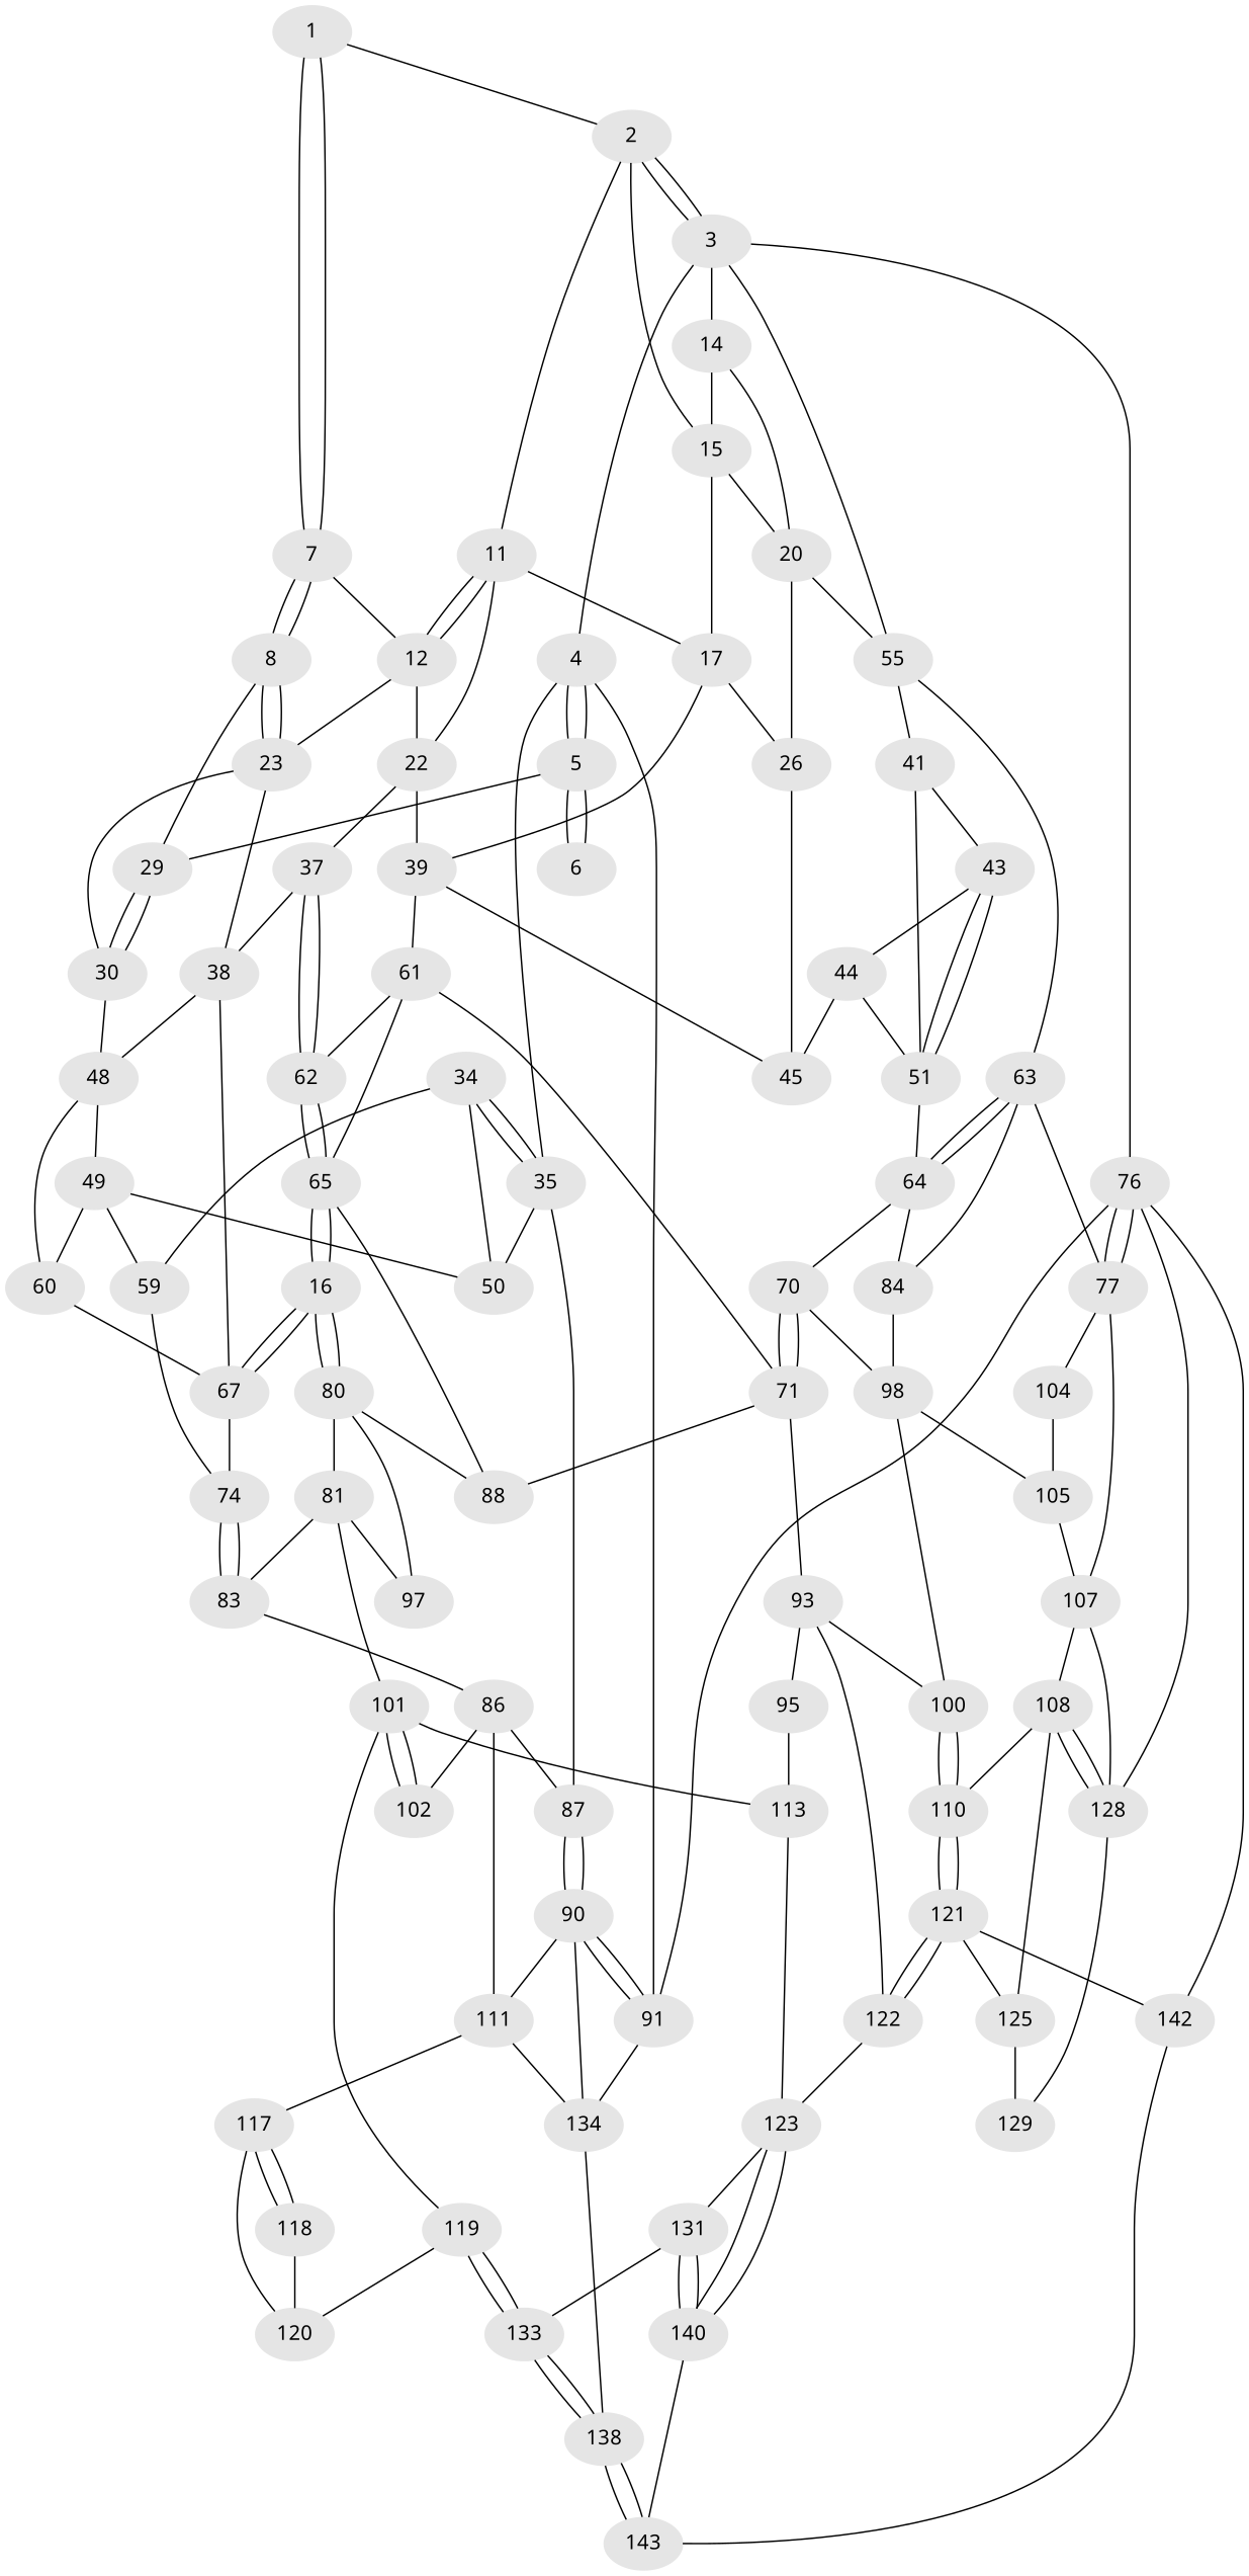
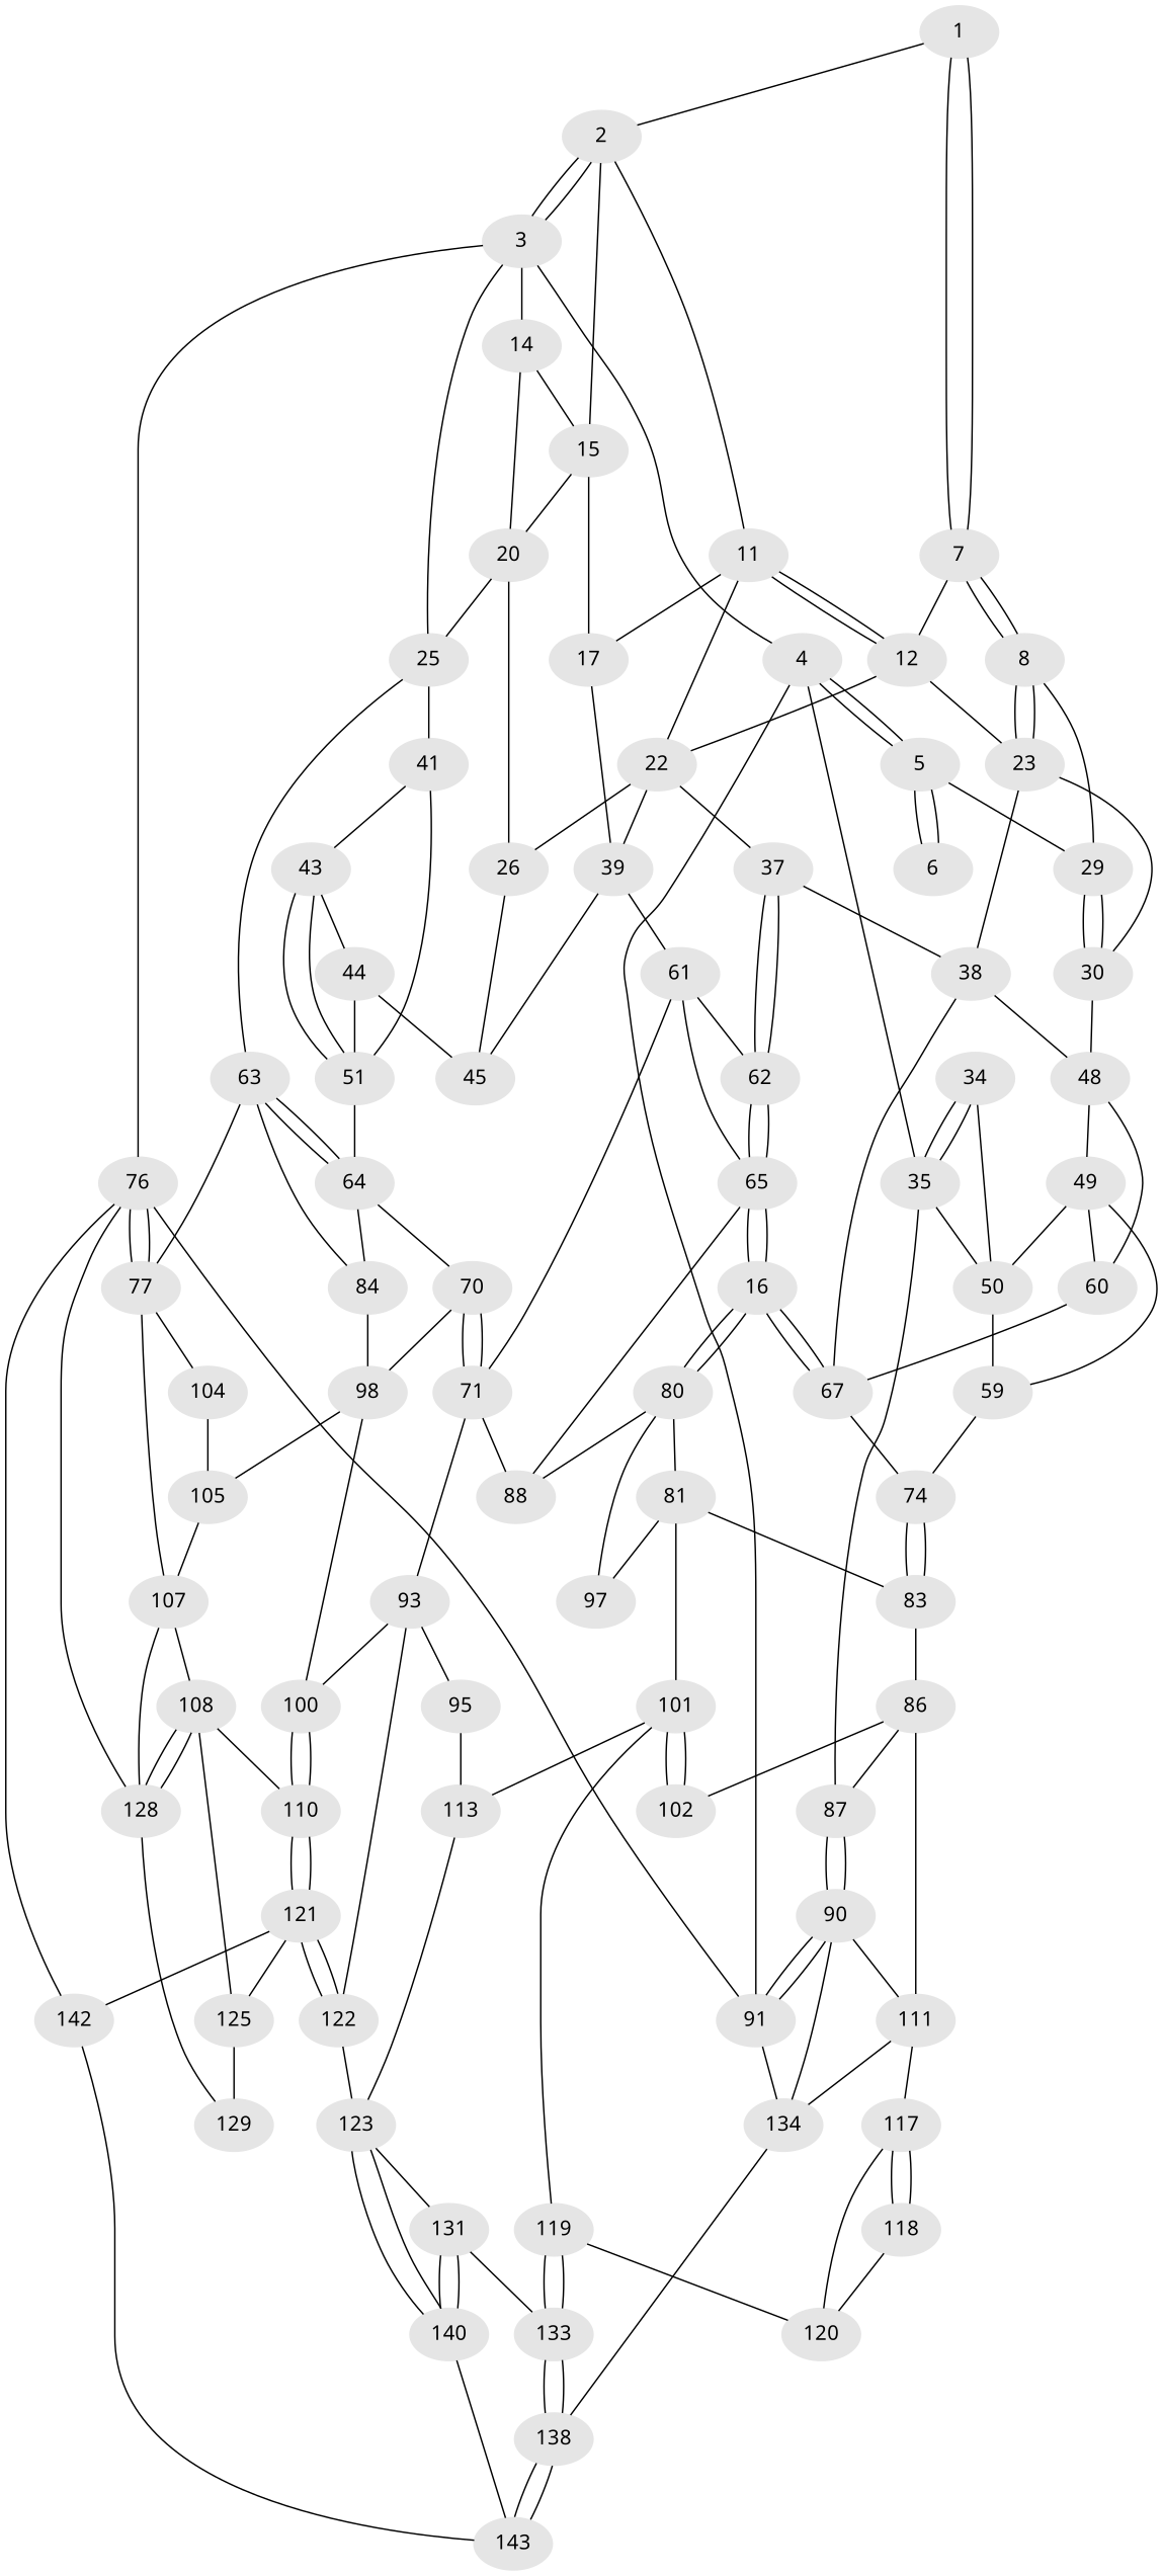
  graph {
    fontname="Noto Sans"
    node [color=gray90 fontname="Noto Sans" style=filled]
    edge [fontname="Noto Sans"]
    2 [super="+10"]
    1
    7
    3 [super="+13"]
    11 [super="+19"]
    15 [super="+16"]
    8 [super="+9"]
    12 [super="+21"]
    4
    14
-   25 [super="+40" label=55]
+   25 [super="+40"]
    76 [super="+144"]
    17 [super="+18"]
    22 [super="+36"]
    20 [super="+24"]
    5 [super="+28"]
    35 [super="+53"]
    91
    41 [super="+42"]
    63 [super="+79"]
    77 [super="+78"]
    128 [super="+137"]
    142
    6
    29
    50 [super="+52"]
    87
    134 [super="+135"]
    30 [super="+31"]
    23 [super="+33"]
    38 [super="+56"]
    26 [super="+27"]
    39 [super="+47"]
    37
    45 [super="+46"]
    61 [super="+72"]
    62
    48 [super="+57"]
    67 [super="+68"]
    43
    51 [super="+55"]
    64 [super="+69"]
    84
    49 [super="+58"]
    60
    34
    59
    90 [super="+112"]
    65 [super="+73"]
    74 [super="+75"]
    71 [super="+92"]
    44 [super="+54"]
    70
    83 [super="+85"]
    n55 [label=16]
    88
    93 [super="+94"]
    104
    107 [super="+130"]
    98 [super="+99"]
    80 [super="+89"]
    81 [super="+82"]
    97
    100
    105 [super="+106"]
    95 [super="+96"]
    122
    86 [super="+103"]
    129
    143
    108 [super="+109"]
    101 [super="+114"]
    102
    113 [super="+115"]
    119
    111 [super="+116"]
    117
    138 [super="+139"]
    110
    123 [super="+124"]
    121 [super="+127"]
    120 [super="+136"]
    133
    125 [super="+126"]
    118
    131 [super="+132"]
    140 [super="+141"]
    2 -- 3
    2 -- 3
    2 -- 11
    2 -- 15
    1 -- 2
    1 -- 7
    1 -- 7
    7 -- 8
    7 -- 8
    7 -- 12
    3 -- 4
    3 -- 14
    3 -- 25
    3 -- 76
    11 -- 12
    11 -- 12
    11 -- 17
    11 -- 22
    15 -- 17
    15 -- 20
    8 -- 29
    8 -- 23
    8 -- 23
    12 -- 22
    12 -- 23
    4 -- 5
    4 -- 5
    4 -- 35
    4 -- 91
    14 -- 15
    14 -- 20
    25 -- 41
    25 -- 63
    76 -- 91
    76 -- 77
    76 -- 77
    76 -- 128
    76 -- 142
-   17 -- 26
+   22 -- 26
    17 -- 39
    22 -- 39
    22 -- 37
    20 -- 25
    20 -- 26
    5 -- 6
    5 -- 6
    5 -- 29
    35 -- 50
    35 -- 87
    91 -- 134
    41 -- 43
    41 -- 51
    63 -- 77
    63 -- 64
    63 -- 64
    63 -- 84
    77 -- 104
    77 -- 107
    128 -- 129
    142 -- 143
    29 -- 30
    29 -- 30
-   34 -- 59
+   50 -- 59
    87 -- 90
    87 -- 90
    134 -- 138
    30 -- 48
    23 -- 30
    23 -- 38
    38 -- 48
    38 -- 67
    26 -- 45
    39 -- 45
    39 -- 61
    37 -- 38
    37 -- 62
    37 -- 62
    61 -- 62
    61 -- 65
    61 -- 71
    62 -- 65
    62 -- 65
    48 -- 49
    48 -- 60
    67 -- 74
    43 -- 51
    43 -- 51
    43 -- 44
    51 -- 64
    64 -- 84
    64 -- 70
    84 -- 98
    49 -- 50
    49 -- 60
    49 -- 59
    60 -- 67
    34 -- 35
    34 -- 35
    34 -- 50
    59 -- 74
    90 -- 91
    90 -- 91
    90 -- 134
    90 -- 111
    65 -- n55
    65 -- n55
    65 -- 88
    74 -- 83 [weight=2]
    74 -- 83
    71 -- 88
    71 -- 93
    44 -- 45 [weight=2]
    44 -- 51
    70 -- 71
    70 -- 71
    70 -- 98
    83 -- 86
    n55 -- 67
    n55 -- 67
    n55 -- 80
    n55 -- 80
    93 -- 100
    93 -- 95
    93 -- 122
    104 -- 105 [weight=2]
    107 -- 128
    107 -- 108
    98 -- 100
    98 -- 105
    80 -- 88
    80 -- 81
    80 -- 97
    81 -- 83
    81 -- 97
    81 -- 101
    100 -- 110
    100 -- 110
    105 -- 107
    95 -- 113 [weight=2]
    122 -- 123
    86 -- 87
    86 -- 102
    86 -- 111
    108 -- 128
    108 -- 128
    108 -- 110
    108 -- 125
    101 -- 102
    101 -- 102
    101 -- 113
    101 -- 119
    113 -- 123
    119 -- 120
    119 -- 133
    119 -- 133
    111 -- 134
    111 -- 117
    117 -- 120
    117 -- 118
    117 -- 118
    138 -- 143
    138 -- 143
    110 -- 121
    110 -- 121
    123 -- 131
    123 -- 140
    123 -- 140
    121 -- 142
    121 -- 122
    121 -- 122
    121 -- 125
    133 -- 138
    133 -- 138
    125 -- 129 [weight=2]
    118 -- 120
    131 -- 133
    131 -- 140 [weight=2]
    131 -- 140
    140 -- 143
  }
